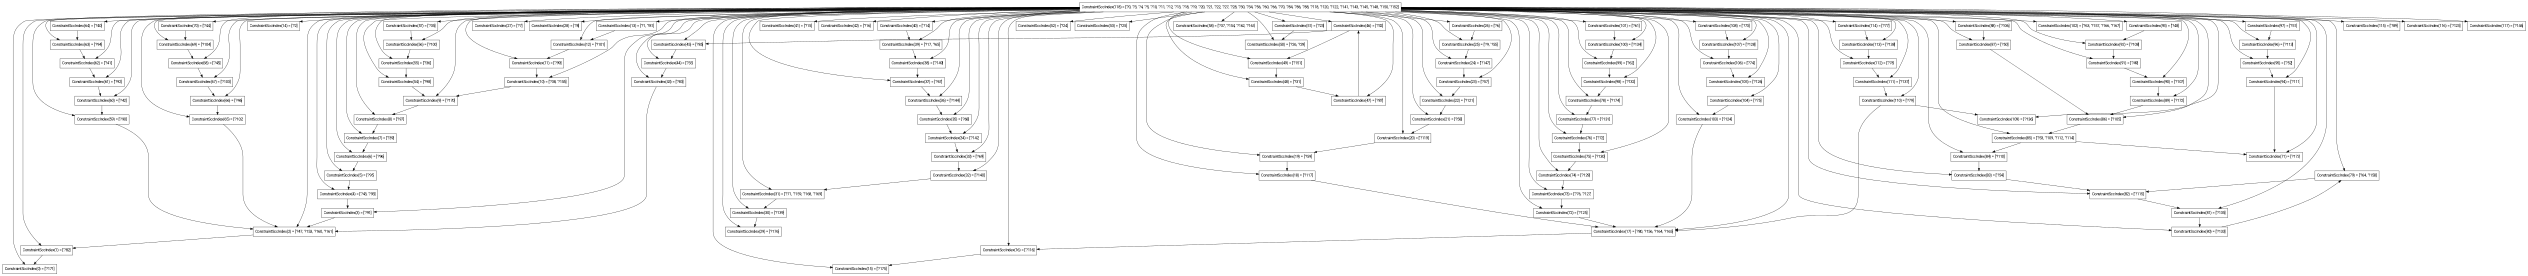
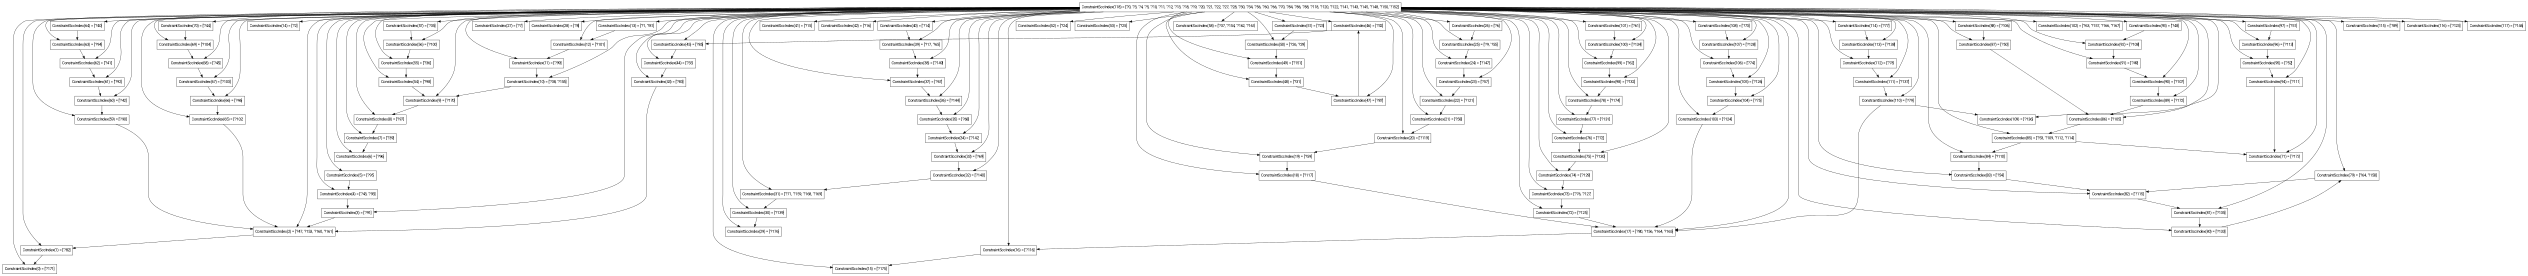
  digraph {
    fontname=Roboto
    node [fontname=Roboto shape=box]
    edge [fontname=Roboto]
    n1 [label="ConstraintSccIndex(0) = [\'?171]"]
    n2 [label="ConstraintSccIndex(1) = [\'?82]"]
    n3 [label="ConstraintSccIndex(2) = [\'?47, \'?153, \'?160, \'?161]"]
    n4 [label="ConstraintSccIndex(3) = [\'?91]"]
    n5 [label="ConstraintSccIndex(4) = [\'?43, \'?93]"]
    n6 [label="ConstraintSccIndex(5) = [\'?95]"]
    n7 [label="ConstraintSccIndex(6) = [\'?96]"]
    n8 [label="ConstraintSccIndex(7) = [\'?39]"]
    n9 [label="ConstraintSccIndex(8) = [\'?97]"]
    n10 [label="ConstraintSccIndex(9) = [\'?170]"]
    n11 [label="ConstraintSccIndex(10) = [\'?38, \'?155]"]
    n12 [label="ConstraintSccIndex(11) = [\'?99]"]
    n13 [label="ConstraintSccIndex(12) = [\'?101]"]
    n14 [label="ConstraintSccIndex(13) = [\'?1, \'?81]"]
    n15 [label="ConstraintSccIndex(14) = [\'?2]"]
    n16 [label="ConstraintSccIndex(15) = [\'?175]"]
    n17 [label="ConstraintSccIndex(16) = [\'?116]"]
    n18 [label="ConstraintSccIndex(17) = [\'?80, \'?156, \'?164, \'?165]"]
    n19 [label="ConstraintSccIndex(18) = [\'?117]"]
    n20 [label="ConstraintSccIndex(19) = [\'?59]"]
    n21 [label="ConstraintSccIndex(20) = [\'?119]"]
    n22 [label="ConstraintSccIndex(21) = [\'?58]"]
    n23 [label="ConstraintSccIndex(22) = [\'?121]"]
    n24 [label="ConstraintSccIndex(23) = [\'?57]"]
    n25 [label="ConstraintSccIndex(24) = [\'?147]"]
    n26 [label="ConstraintSccIndex(25) = [\'?9, \'?55]"]
    n27 [label="ConstraintSccIndex(26) = [\'?6]"]
    n28 [label="ConstraintSccIndex(27) = [\'?7]"]
    n29 [label="ConstraintSccIndex(28) = [\'?8]"]
    n30 [label="ConstraintSccIndex(29) = [\'?176]"]
    n31 [label="ConstraintSccIndex(30) = [\'?139]"]
    n32 [label="ConstraintSccIndex(31) = [\'?71, \'?159, \'?168, \'?169]"]
    n33 [label="ConstraintSccIndex(32) = [\'?140]"]
    n34 [label="ConstraintSccIndex(33) = [\'?69]"]
    n35 [label="ConstraintSccIndex(34) = [\'?142]"]
    n36 [label="ConstraintSccIndex(35) = [\'?68]"]
    n37 [label="ConstraintSccIndex(36) = [\'?144]"]
    n38 [label="ConstraintSccIndex(37) = [\'?67]"]
    n39 [label="ConstraintSccIndex(38) = [\'?149]"]
    n40 [label="ConstraintSccIndex(39) = [\'?17, \'?65]"]
    n41 [label="ConstraintSccIndex(40) = [\'?14]"]
    n42 [label="ConstraintSccIndex(41) = [\'?15]"]
    n43 [label="ConstraintSccIndex(42) = [\'?16]"]
    n44 [label="ConstraintSccIndex(43) = [\'?83]"]
    n45 [label="ConstraintSccIndex(44) = [\'?33]"]
    n46 [label="ConstraintSccIndex(45) = [\'?85]"]
    n47 [label="ConstraintSccIndex(46) = [\'?32]"]
    n48 [label="ConstraintSccIndex(47) = [\'?87]"]
    n49 [label="ConstraintSccIndex(48) = [\'?31]"]
    n50 [label="ConstraintSccIndex(49) = [\'?151]"]
    n51 [label="ConstraintSccIndex(50) = [\'?26, \'?29]"]
    n52 [label="ConstraintSccIndex(51) = [\'?23]"]
    n53 [label="ConstraintSccIndex(52) = [\'?24]"]
    n54 [label="ConstraintSccIndex(53) = [\'?25]"]
    n55 [label="ConstraintSccIndex(54) = [\'?98]"]
    n56 [label="ConstraintSccIndex(55) = [\'?36]"]
    n57 [label="ConstraintSccIndex(56) = [\'?100]"]
    n58 [label="ConstraintSccIndex(57) = [\'?35]"]
    n59 [label="ConstraintSccIndex(58) = [\'?37, \'?154, \'?162, \'?163]"]
    n60 [label="ConstraintSccIndex(59) = [\'?90]"]
    n61 [label="ConstraintSccIndex(60) = [\'?42]"]
    n62 [label="ConstraintSccIndex(61) = [\'?92]"]
    n63 [label="ConstraintSccIndex(62) = [\'?41]"]
    n64 [label="ConstraintSccIndex(63) = [\'?94]"]
    n65 [label="ConstraintSccIndex(64) = [\'?40]"]
    n66 [label="ConstraintSccIndex(65) = [\'?102]"]
    n67 [label="ConstraintSccIndex(66) = [\'?46]"]
    n68 [label="ConstraintSccIndex(67) = [\'?103]"]
    n69 [label="ConstraintSccIndex(68) = [\'?45]"]
    n70 [label="ConstraintSccIndex(69) = [\'?104]"]
    n71 [label="ConstraintSccIndex(70) = [\'?44]"]
    n72 [label="ConstraintSccIndex(71) = [\'?173]"]
    n73 [label="ConstraintSccIndex(72) = [\'?125]"]
    n74 [label="ConstraintSccIndex(73) = [\'?76, \'?127]"]
    n75 [label="ConstraintSccIndex(74) = [\'?129]"]
    n76 [label="ConstraintSccIndex(75) = [\'?130]"]
    n77 [label="ConstraintSccIndex(76) = [\'?72]"]
    n78 [label="ConstraintSccIndex(77) = [\'?131]"]
    n79 [label="ConstraintSccIndex(78) = [\'?174]"]
    n80 [label="ConstraintSccIndex(79) = [\'?64, \'?158]"]
    n81 [label="ConstraintSccIndex(82) = [\'?115]"]
    n82 [label="ConstraintSccIndex(80) = [\'?133]"]
    n83 [label="ConstraintSccIndex(81) = [\'?135]"]
    n84 [label="ConstraintSccIndex(83) = [\'?54]"]
    n85 [label="ConstraintSccIndex(84) = [\'?110]"]
    n86 [label="ConstraintSccIndex(85) = [\'?53, \'?109, \'?112, \'?114]"]
    n87 [label="ConstraintSccIndex(86) = [\'?105]"]
    n88 [label="ConstraintSccIndex(87) = [\'?50]"]
    n89 [label="ConstraintSccIndex(88) = [\'?106]"]
    n90 [label="ConstraintSccIndex(89) = [\'?172]"]
    n91 [label="ConstraintSccIndex(90) = [\'?107]"]
    n92 [label="ConstraintSccIndex(91) = [\'?49]"]
    n93 [label="ConstraintSccIndex(92) = [\'?108]"]
    n94 [label="ConstraintSccIndex(93) = [\'?48]"]
    n95 [label="ConstraintSccIndex(94) = [\'?111]"]
    n96 [label="ConstraintSccIndex(95) = [\'?52]"]
    n97 [label="ConstraintSccIndex(96) = [\'?113]"]
    n98 [label="ConstraintSccIndex(97) = [\'?51]"]
    n99 [label="ConstraintSccIndex(98) = [\'?132]"]
    n100 [label="ConstraintSccIndex(99) = [\'?62]"]
    n101 [label="ConstraintSccIndex(100) = [\'?134]"]
    n102 [label="ConstraintSccIndex(101) = [\'?61]"]
    n103 [label="ConstraintSccIndex(102) = [\'?63, \'?157, \'?166, \'?167]"]
    n104 [label="ConstraintSccIndex(103) = [\'?124]"]
    n105 [label="ConstraintSccIndex(104) = [\'?75]"]
    n106 [label="ConstraintSccIndex(105) = [\'?126]"]
    n107 [label="ConstraintSccIndex(106) = [\'?74]"]
    n108 [label="ConstraintSccIndex(107) = [\'?128]"]
    n109 [label="ConstraintSccIndex(108) = [\'?73]"]
    n110 [label="ConstraintSccIndex(109) = [\'?136]"]
    n111 [label="ConstraintSccIndex(110) = [\'?79]"]
    n112 [label="ConstraintSccIndex(111) = [\'?137]"]
    n113 [label="ConstraintSccIndex(112) = [\'?78]"]
    n114 [label="ConstraintSccIndex(113) = [\'?138]"]
    n115 [label="ConstraintSccIndex(114) = [\'?77]"]
    n116 [label="ConstraintSccIndex(115) = [\'?89]"]
    n117 [label="ConstraintSccIndex(116) = [\'?123]"]
    n118 [label="ConstraintSccIndex(117) = [\'?146]"]
    n119 [label="ConstraintSccIndex(118) = [\'?0, \'?3, \'?4, \'?5, \'?10, \'?11, \'?12, \'?13, \'?18, \'?19, \'?20, \'?21, \'?22, \'?27, \'?28, \'?30, \'?34, \'?56, \'?60, \'?66, \'?70, \'?84, \'?86, \'?88, \'?118, \'?120, \'?122, \'?141, \'?143, \'?145, \'?148, \'?150, \'?152]"]
    n2 -> n1
    n3 -> n2
    n4 -> n3
    n5 -> n4
    n6 -> n5
-   n7 -> n6
    n8 -> n7
    n9 -> n8
    n10 -> n9
    n11 -> n10
    n12 -> n11
    n13 -> n12
    n14 -> n13
    n17 -> n16
    n18 -> n17
    n19 -> n18
    n20 -> n19
    n21 -> n20
    n22 -> n21
    n23 -> n22
    n24 -> n23
    n25 -> n24
    n26 -> n25
    n27 -> n26
    n31 -> n30
    n32 -> n31
    n33 -> n32
    n34 -> n33
    n35 -> n34
    n36 -> n35
    n37 -> n36
    n38 -> n37
    n39 -> n38
    n40 -> n39
    n41 -> n40
    n44 -> n3
    n45 -> n44
    n46 -> n45
    n47 -> n46
    n48 -> n47
    n49 -> n48
    n50 -> n49
-   n47 -> n50
+   n51 -> n50
    n52 -> n51
    n55 -> n10
    n56 -> n55
    n57 -> n56
    n58 -> n57
    n60 -> n3
    n61 -> n60
    n62 -> n61
    n63 -> n62
    n64 -> n63
    n65 -> n64
    n66 -> n3
    n67 -> n66
    n68 -> n67
    n69 -> n68
    n70 -> n69
    n71 -> n70
    n73 -> n18
    n74 -> n73
    n75 -> n74
    n76 -> n75
    n77 -> n76
    n78 -> n77
    n79 -> n78
    n80 -> n81
    n81 -> n83
    n82 -> n80
    n83 -> n82
    n84 -> n81
    n85 -> n84
    n86 -> n72
    n86 -> n85
    n87 -> n86
    n88 -> n87
    n89 -> n88
    n90 -> n87
    n91 -> n90
    n92 -> n91
    n93 -> n92
    n94 -> n93
    n95 -> n72
    n96 -> n95
    n97 -> n96
    n98 -> n97
    n99 -> n79
    n100 -> n99
    n101 -> n100
    n102 -> n101
    n104 -> n18
    n105 -> n104
+   n106 -> n105
    n107 -> n106
    n108 -> n107
    n109 -> n108
    n111 -> n18
    n111 -> n110
    n112 -> n111
    n113 -> n112
    n114 -> n113
    n115 -> n114
    n119 -> n1
    n119 -> n2
    n119 -> n3
    n119 -> n4
    n119 -> n5
    n119 -> n6
    n119 -> n7
    n119 -> n8
    n119 -> n9
    n119 -> n10
    n119 -> n11
    n119 -> n12
    n119 -> n13
    n119 -> n14
    n119 -> n15
    n119 -> n16
    n119 -> n17
    n119 -> n18
    n119 -> n19
    n119 -> n20
    n119 -> n21
    n119 -> n22
    n119 -> n23
    n119 -> n24
    n119 -> n25
    n119 -> n26
    n119 -> n27
    n119 -> n28
    n119 -> n29
    n119 -> n30
    n119 -> n31
    n119 -> n32
    n119 -> n33
    n119 -> n34
    n119 -> n35
    n119 -> n36
    n119 -> n37
    n119 -> n38
    n119 -> n39
    n119 -> n40
    n119 -> n41
    n119 -> n42
    n119 -> n43
    n119 -> n44
    n119 -> n45
    n119 -> n46
    n119 -> n47
    n119 -> n48
    n119 -> n49
    n119 -> n50
    n119 -> n51
    n119 -> n52
    n119 -> n53
    n119 -> n54
    n119 -> n55
    n119 -> n56
    n119 -> n57
    n119 -> n58
    n119 -> n59
    n119 -> n60
    n119 -> n61
    n119 -> n62
    n119 -> n63
    n119 -> n64
    n119 -> n65
    n119 -> n66
    n119 -> n67
    n119 -> n68
    n119 -> n69
    n119 -> n70
    n119 -> n71
    n119 -> n72
    n119 -> n73
    n119 -> n74
    n119 -> n75
    n119 -> n76
    n119 -> n77
    n119 -> n78
    n119 -> n79
    n119 -> n80
    n119 -> n81
    n119 -> n82
    n119 -> n83
    n119 -> n84
    n119 -> n85
    n119 -> n86
    n119 -> n87
    n119 -> n88
    n119 -> n89
    n119 -> n90
    n119 -> n91
    n119 -> n92
    n119 -> n93
    n119 -> n94
    n119 -> n95
    n119 -> n96
    n119 -> n97
    n119 -> n98
    n119 -> n99
    n119 -> n100
    n119 -> n101
    n119 -> n102
    n119 -> n103
    n119 -> n104
    n119 -> n105
    n119 -> n106
    n119 -> n107
    n119 -> n108
    n119 -> n109
    n119 -> n110
    n119 -> n111
    n119 -> n112
    n119 -> n113
    n119 -> n114
    n119 -> n115
    n119 -> n116
    n119 -> n117
    n119 -> n118
  }
